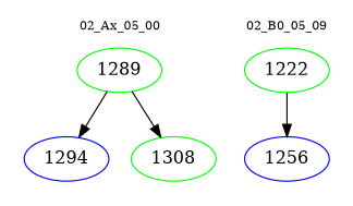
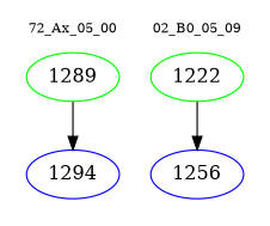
  digraph {
    node [color=green]
    edge [color=black]
    n1 [label=1289]
    n2 [color=blue label=1294]
-   n3 [label=1308]
    n4 [label=1222]
    n5 [color=blue label=1256]
    subgraph cluster_1 {
      color=white
      fontsize=10
-     label="02_Ax_05_00"
+     label="72_Ax_05_00"
      n1
      n2
-     n3
    }
    subgraph cluster_2 {
      color=white
      fontsize=10
      label="02_B0_05_09"
      n4
      n5
    }
    n1 -> n2
-   n1 -> n3
    n4 -> n5
  }
